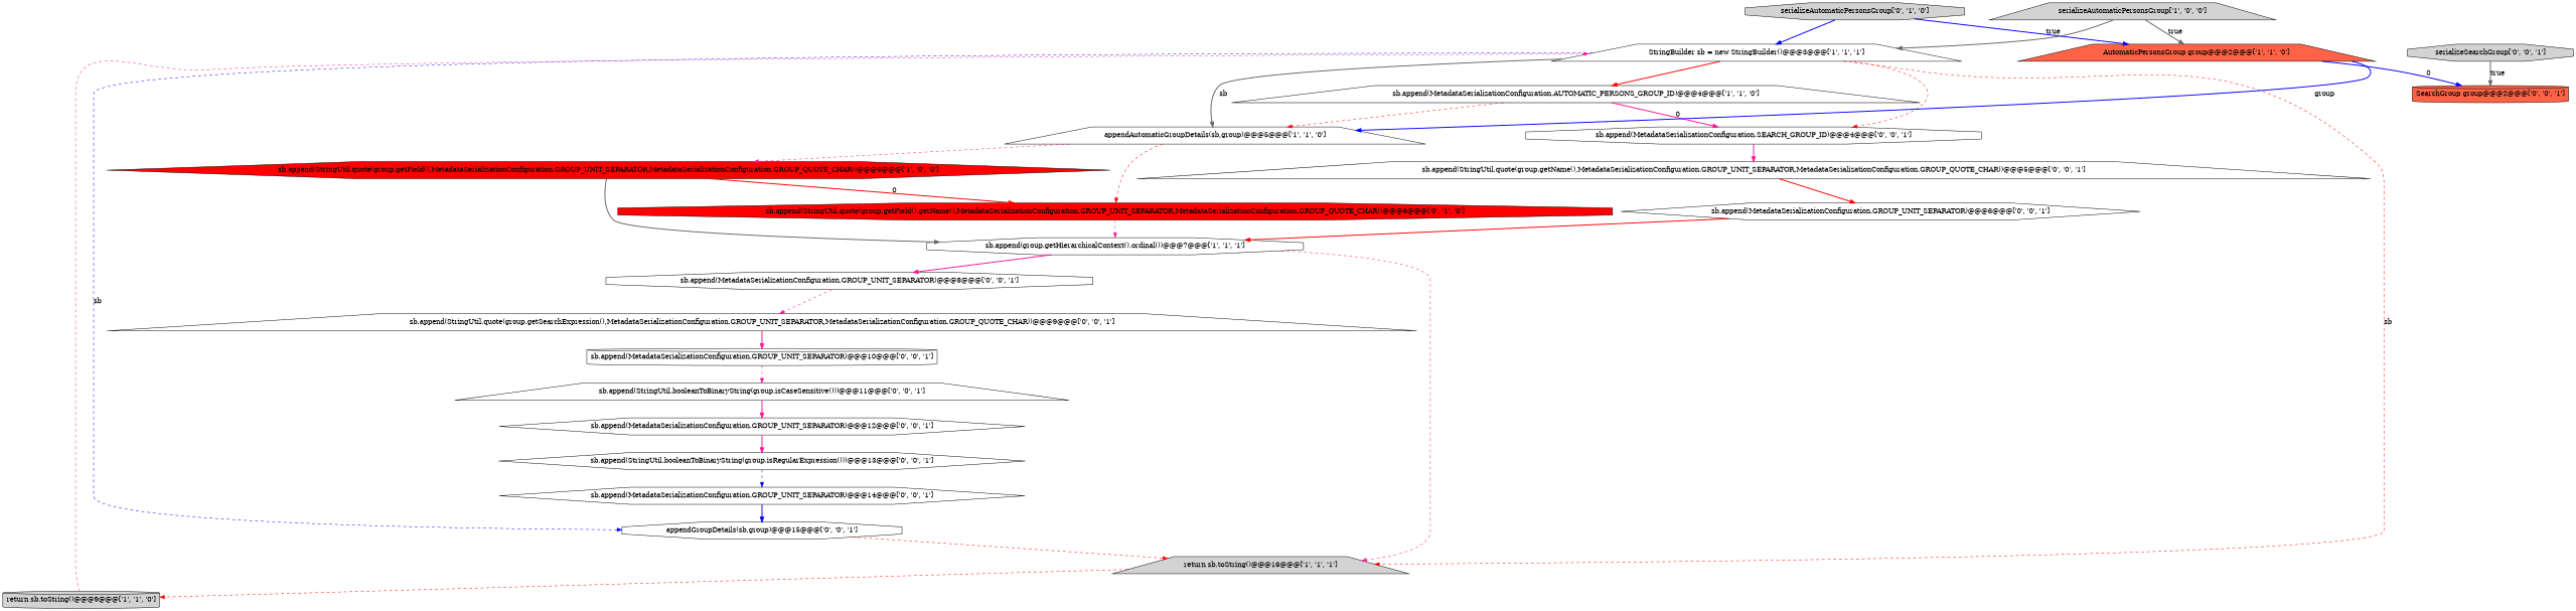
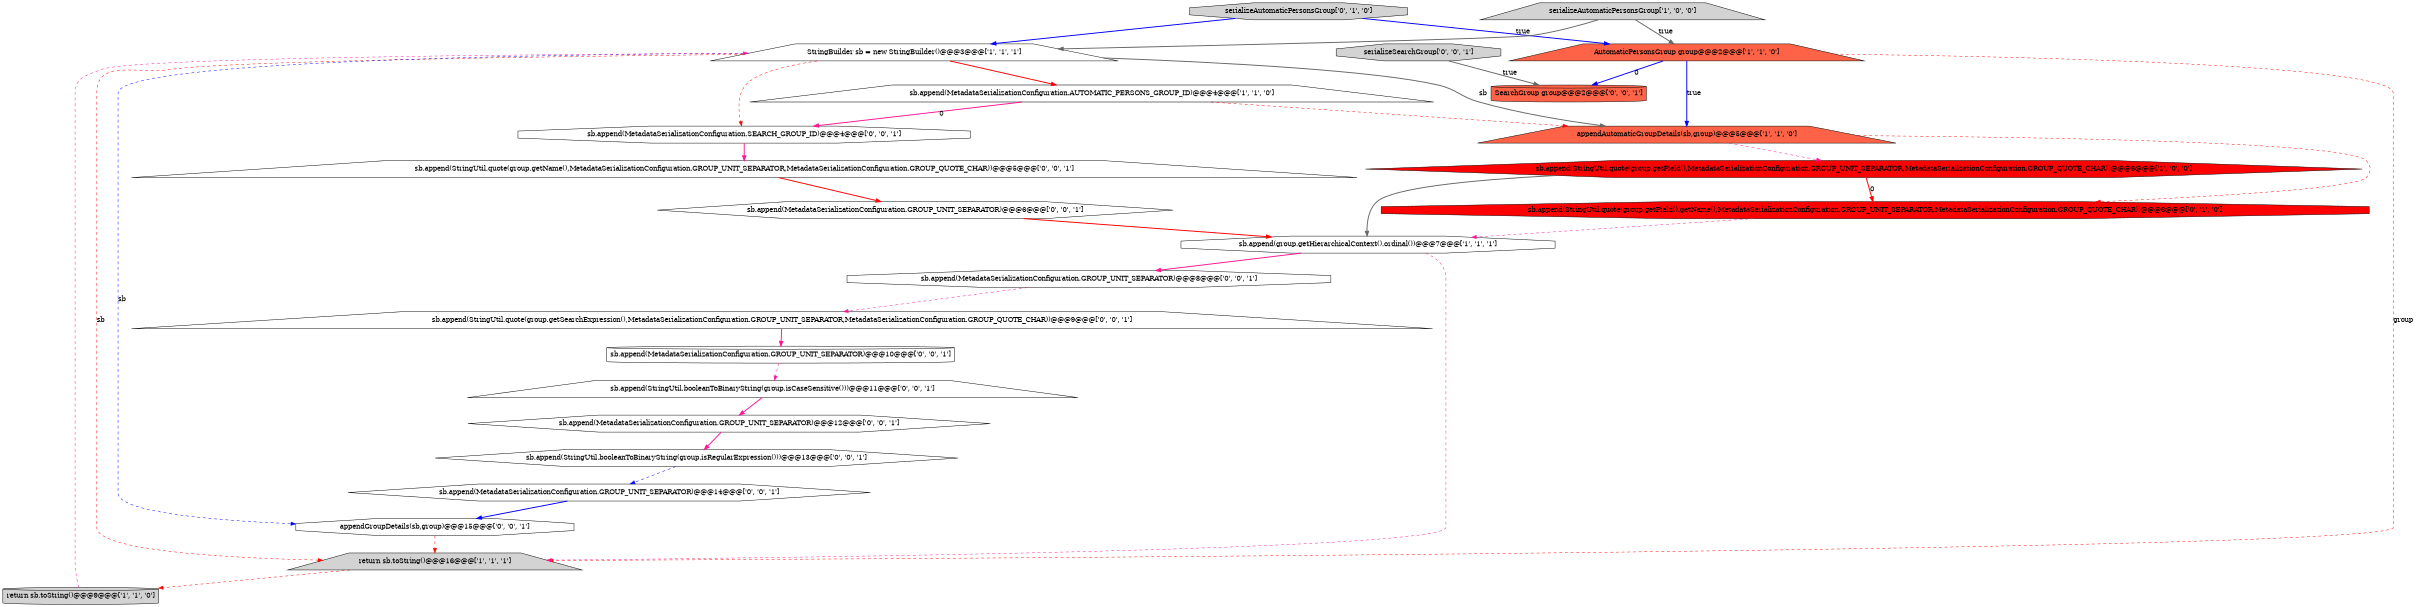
  digraph {
    node [fillcolor=white shape=trapezium style=filled]
    edge [color=deeppink style=bold]
    n1 [label="StringBuilder sb = new StringBuilder()@@@3@@@['1', '1', '1']"]
-   n2 [label="appendAutomaticGroupDetails(sb,group)@@@5@@@['1', '1', '0']"]
+   n2 [fillcolor=tomato label="appendAutomaticGroupDetails(sb,group)@@@5@@@['1', '1', '0']"]
    n3 [label="sb.append(MetadataSerializationConfiguration.AUTOMATIC_PERSONS_GROUP_ID)@@@4@@@['1', '1', '0']"]
    n4 [fillcolor=lightgray label="return sb.toString()@@@16@@@['1', '1', '1']"]
    n5 [label="appendGroupDetails(sb,group)@@@15@@@['0', '0', '1']" shape=octagon]
    n6 [label="sb.append(MetadataSerializationConfiguration.SEARCH_GROUP_ID)@@@4@@@['0', '0', '1']" shape=octagon]
    n7 [fillcolor=red label="sb.append(StringUtil.quote(group.getField().getName(),MetadataSerializationConfiguration.GROUP_UNIT_SEPARATOR,MetadataSerializationConfiguration.GROUP_QUOTE_CHAR))@@@6@@@['0', '1', '0']" shape=octagon]
    n8 [fillcolor=red label="sb.append(StringUtil.quote(group.getField(),MetadataSerializationConfiguration.GROUP_UNIT_SEPARATOR,MetadataSerializationConfiguration.GROUP_QUOTE_CHAR))@@@6@@@['1', '0', '0']" shape=hexagon]
    n9 [fillcolor=lightgray label="return sb.toString()@@@9@@@['1', '1', '0']" shape=cylinder]
    n10 [label="sb.append(StringUtil.quote(group.getName(),MetadataSerializationConfiguration.GROUP_UNIT_SEPARATOR,MetadataSerializationConfiguration.GROUP_QUOTE_CHAR))@@@5@@@['0', '0', '1']"]
    n11 [fillcolor=tomato label="AutomaticPersonsGroup group@@@2@@@['1', '1', '0']"]
    n12 [fillcolor=tomato label="SearchGroup group@@@2@@@['0', '0', '1']" shape=cylinder]
    n13 [label="sb.append(MetadataSerializationConfiguration.GROUP_UNIT_SEPARATOR)@@@6@@@['0', '0', '1']" shape=hexagon]
    n14 [label="sb.append(group.getHierarchicalContext().ordinal())@@@7@@@['1', '1', '1']" shape=octagon]
    n15 [label="sb.append(MetadataSerializationConfiguration.GROUP_UNIT_SEPARATOR)@@@8@@@['0', '0', '1']" shape=octagon]
    n16 [label="sb.append(StringUtil.quote(group.getSearchExpression(),MetadataSerializationConfiguration.GROUP_UNIT_SEPARATOR,MetadataSerializationConfiguration.GROUP_QUOTE_CHAR))@@@9@@@['0', '0', '1']"]
    n17 [fillcolor=lightgray label="serializeAutomaticPersonsGroup['0', '1', '0']" shape=octagon]
    n18 [label="sb.append(StringUtil.booleanToBinaryString(group.isRegularExpression()))@@@13@@@['0', '0', '1']" shape=hexagon]
    n19 [label="sb.append(MetadataSerializationConfiguration.GROUP_UNIT_SEPARATOR)@@@14@@@['0', '0', '1']" shape=hexagon]
    n20 [label="sb.append(MetadataSerializationConfiguration.GROUP_UNIT_SEPARATOR)@@@10@@@['0', '0', '1']" shape=cylinder]
    n21 [label="sb.append(StringUtil.booleanToBinaryString(group.isCaseSensitive()))@@@11@@@['0', '0', '1']"]
    n22 [label="sb.append(MetadataSerializationConfiguration.GROUP_UNIT_SEPARATOR)@@@12@@@['0', '0', '1']" shape=hexagon]
    n23 [fillcolor=lightgray label="serializeSearchGroup['0', '0', '1']" shape=octagon]
    n24 [fillcolor=lightgray label="serializeAutomaticPersonsGroup['1', '0', '0']"]
    n1 -> n2 [color=gray40 label=sb]
    n1 -> n3 [color=red]
    n1 -> n4 [color=red label=sb style=dashed]
    n1 -> n5 [color=blue label=sb style=dashed]
    n1 -> n6 [color=red style=dashed]
    n2 -> n7 [color=red style=dashed]
    n2 -> n8 [style=dashed]
    n3 -> n2 [color=red style=dashed]
    n3 -> n6 [label=0]
    n4 -> n9 [color=red style=dashed]
    n5 -> n4 [color=red style=dashed]
    n6 -> n10
    n7 -> n14 [style=dashed]
    n8 -> n7 [color=red label=0]
    n8 -> n14 [color=gray40]
    n9 -> n1 [style=dashed]
    n10 -> n13 [color=red]
-   n11 -> n2 [color=blue label=group]
+   n11 -> n2 [color=blue label=true]
+   n11 -> n4 [color=red label=group style=dashed]
    n11 -> n12 [color=blue label=0]
    n13 -> n14 [color=red]
    n14 -> n4 [style=dashed]
    n14 -> n15
    n15 -> n16 [style=dashed]
    n16 -> n20
    n17 -> n1 [color=blue]
    n17 -> n11 [color=blue label=true]
    n18 -> n19 [color=blue style=dashed]
    n19 -> n5 [color=blue]
    n20 -> n21 [style=dashed]
    n21 -> n22
    n22 -> n18
    n23 -> n12 [color=gray40 label=true]
    n24 -> n1 [color=gray40]
    n24 -> n11 [color=gray40 label=true]
  }
